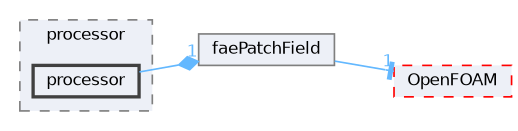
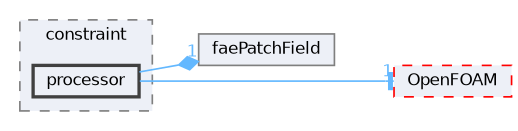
  digraph {
    compound=true
    rankdir=LR
    node [fillcolor="#edf0f7" fontname=Helvetica fontsize=10 shape=box]
    edge [color=steelblue1 fontcolor=steelblue1 fontname=Helvetica fontsize=10 headlabel=1 labeldistance=1.5 labelfontname=Helvetica labelfontsize=10]
    n1 [color=grey25 height=0.2 label=processor style="filled,bold" width=0.4]
    n2 [color=grey50 height=0.2 label=faePatchField style=filled width=0.4]
    n3 [color=red height=0.2 label=OpenFOAM style="filled,dashed" width=0.4]
    subgraph cluster_1 {
      bgcolor="#edf0f7"
      fontname=Helvetica
      fontsize=10
-     label=processor
+     label=constraint
      pencolor=grey50
      style="filled,dashed"
      n1
    }
    n1 -> n2 [arrowhead=diamond]
-   n2 -> n3 [arrowhead=tee]
+   n1 -> n3 [arrowhead=tee]
  }
